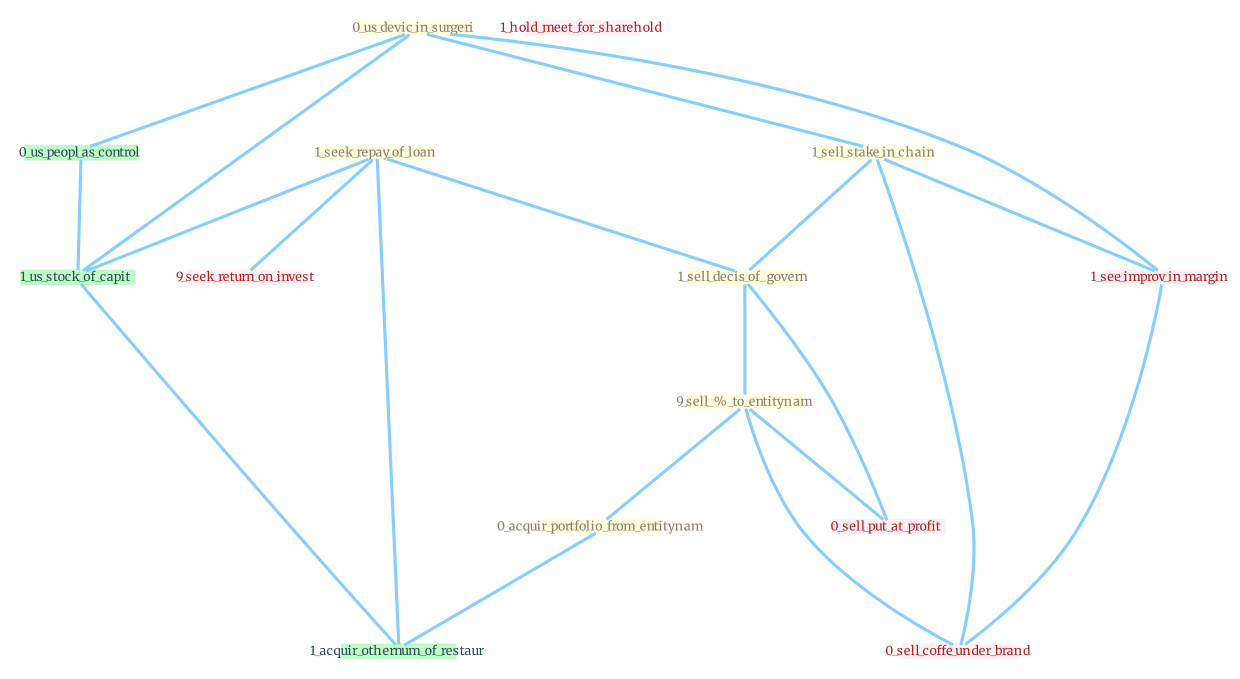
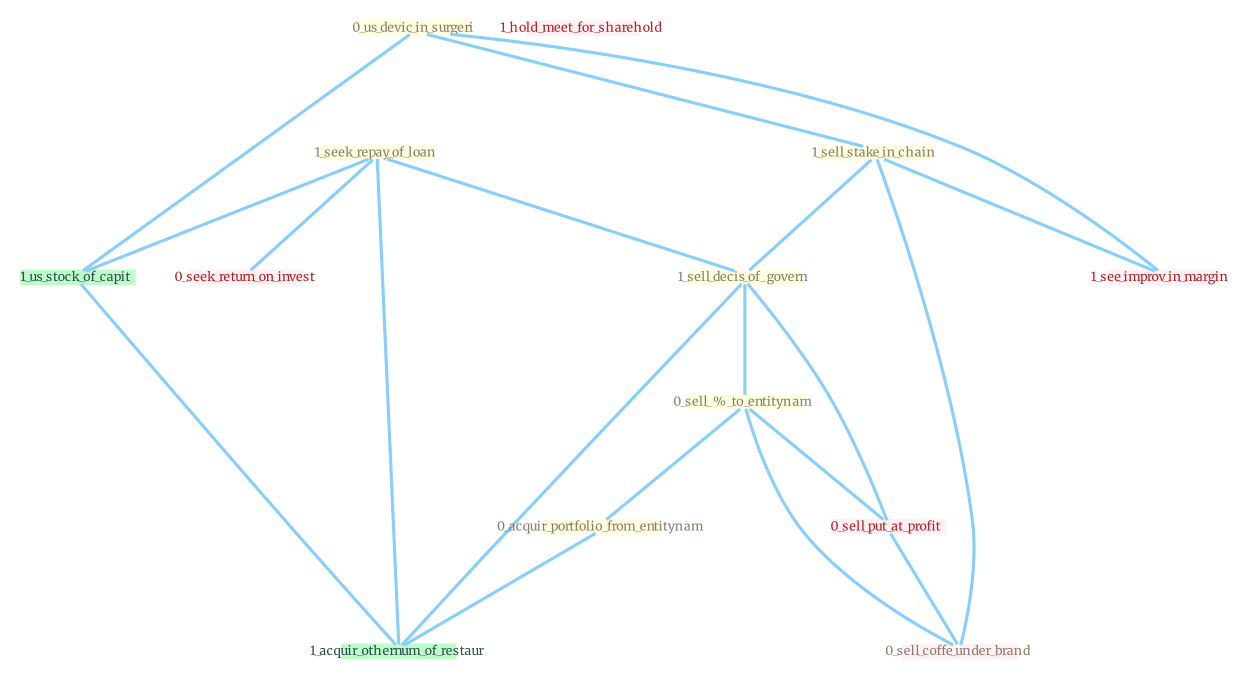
  graph {
    fontname=Merriweather
    node [color="#ffffe0" fixedsize=true fontcolor="#8b7d6b" fontname=Merriweather fontsize=4 shape=polygon style=filled]
    edge [color="#87cefa" fontname=Merriweather w=1]
    "1_seek_repay_of_loan " [height=.06 width=.5]
    "0_us_devic_in_surgeri " [height=.06 width=.5]
    "1_sell_stake_in_chain " [height=.06 width=.5]
    "1_sell_decis_of_govern " [height=.06 width=.5]
-   "0_sell_%_to_entitynam " [height=.06 width=.5 label="9_sell_%_to_entitynam"]
+   "0_sell_%_to_entitynam " [height=.06 width=.5]
    "0_acquir_portfolio_from_entitynam " [height=.06 width=.5]
    "0_sell_put_at_profit " [color="#fff0f5" fontcolor="#b22222" height=.06 width=.5]
-   "0_seek_return_on_invest " [color="#fff0f5" fontcolor="#b22222" height=.06 width=.5 label="9_seek_return_on_invest"]
+   "0_seek_return_on_invest " [color="#fff0f5" fontcolor="#b22222" height=.06 width=.5]
    "1_see_improv_in_margin " [color="#fff0f5" fontcolor="#b22222" height=.06 width=.5]
-   "0_sell_coffe_under_brand " [color="#fff0f5" fontcolor="#b22222" height=.06 width=.5]
+   "0_sell_coffe_under_brand " [color="#fff0f5" height=.06 width=.5]
    "1_hold_meet_for_sharehold " [color="#fff0f5" fontcolor="#b22222" height=.06 width=.5]
    "1_us_stock_of_capit " [color="#BDFCC9" fontcolor="#2f4f4f" height=.06 width=.5]
    "1_acquir_othernum_of_restaur " [color="#BDFCC9" fontcolor="#2f4f4f" height=.06 width=.5]
-   "0_us_peopl_as_control " [color="#BDFCC9" fontcolor="#2f4f4f" height=.06 width=.5]
    subgraph sub_1 {
      "1_seek_repay_of_loan "
      "0_us_devic_in_surgeri "
      "1_sell_stake_in_chain "
      "1_sell_decis_of_govern "
      "0_sell_%_to_entitynam "
      "0_acquir_portfolio_from_entitynam "
    }
    subgraph sub_2 {
      "0_sell_put_at_profit "
      "0_seek_return_on_invest "
      "1_see_improv_in_margin "
      "0_sell_coffe_under_brand "
      "1_hold_meet_for_sharehold "
    }
    "1_seek_repay_of_loan " -- "1_sell_decis_of_govern "
    "1_seek_repay_of_loan " -- "0_seek_return_on_invest "
    "1_seek_repay_of_loan " -- "1_us_stock_of_capit "
    "1_seek_repay_of_loan " -- "1_acquir_othernum_of_restaur "
    "0_us_devic_in_surgeri " -- "1_sell_stake_in_chain "
    "0_us_devic_in_surgeri " -- "1_see_improv_in_margin "
    "0_us_devic_in_surgeri " -- "1_us_stock_of_capit "
-   "0_us_devic_in_surgeri " -- "0_us_peopl_as_control "
    "1_sell_stake_in_chain " -- "1_sell_decis_of_govern "
    "1_sell_stake_in_chain " -- "1_see_improv_in_margin "
    "1_sell_stake_in_chain " -- "0_sell_coffe_under_brand "
    "1_sell_decis_of_govern " -- "0_sell_%_to_entitynam "
    "1_sell_decis_of_govern " -- "0_sell_put_at_profit "
+   "1_sell_decis_of_govern " -- "1_acquir_othernum_of_restaur "
    "0_sell_%_to_entitynam " -- "0_acquir_portfolio_from_entitynam "
    "0_sell_%_to_entitynam " -- "0_sell_put_at_profit "
    "0_sell_%_to_entitynam " -- "0_sell_coffe_under_brand "
    "0_acquir_portfolio_from_entitynam " -- "1_acquir_othernum_of_restaur "
-   "1_see_improv_in_margin " -- "0_sell_coffe_under_brand "
+   "0_sell_put_at_profit " -- "0_sell_coffe_under_brand "
    "1_us_stock_of_capit " -- "1_acquir_othernum_of_restaur "
-   "0_us_peopl_as_control " -- "1_us_stock_of_capit "
  }
